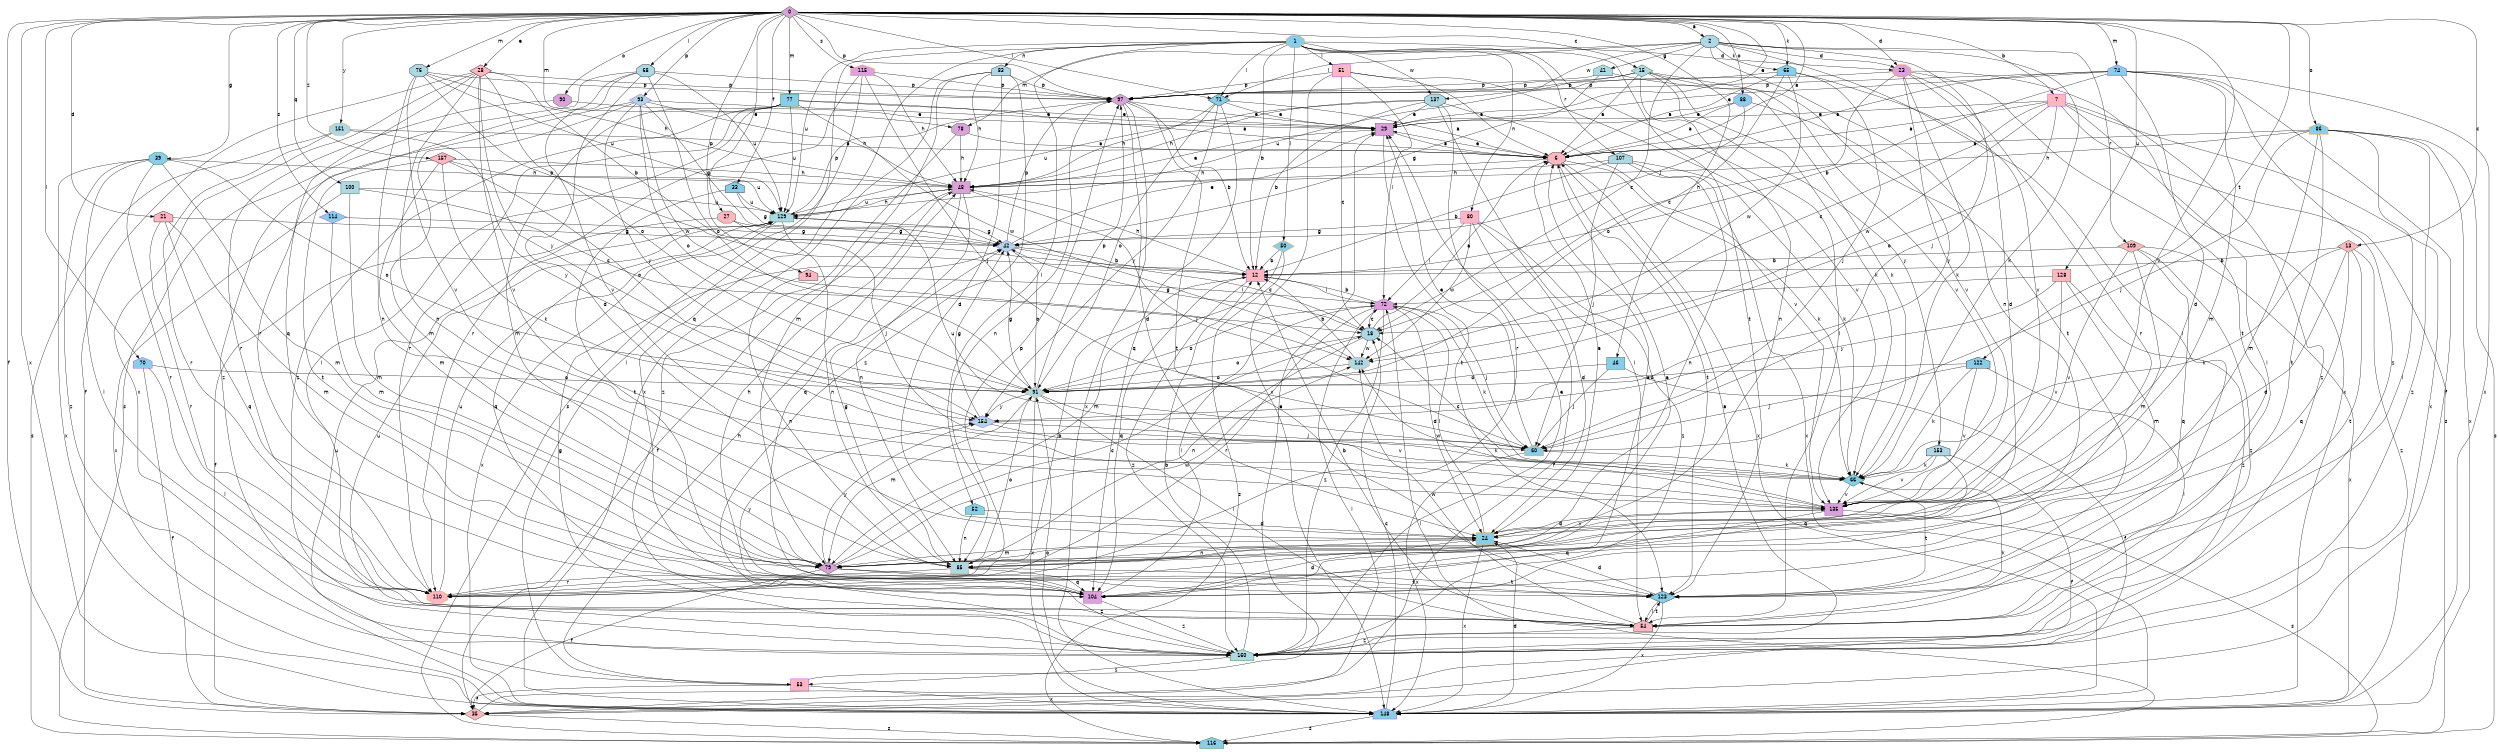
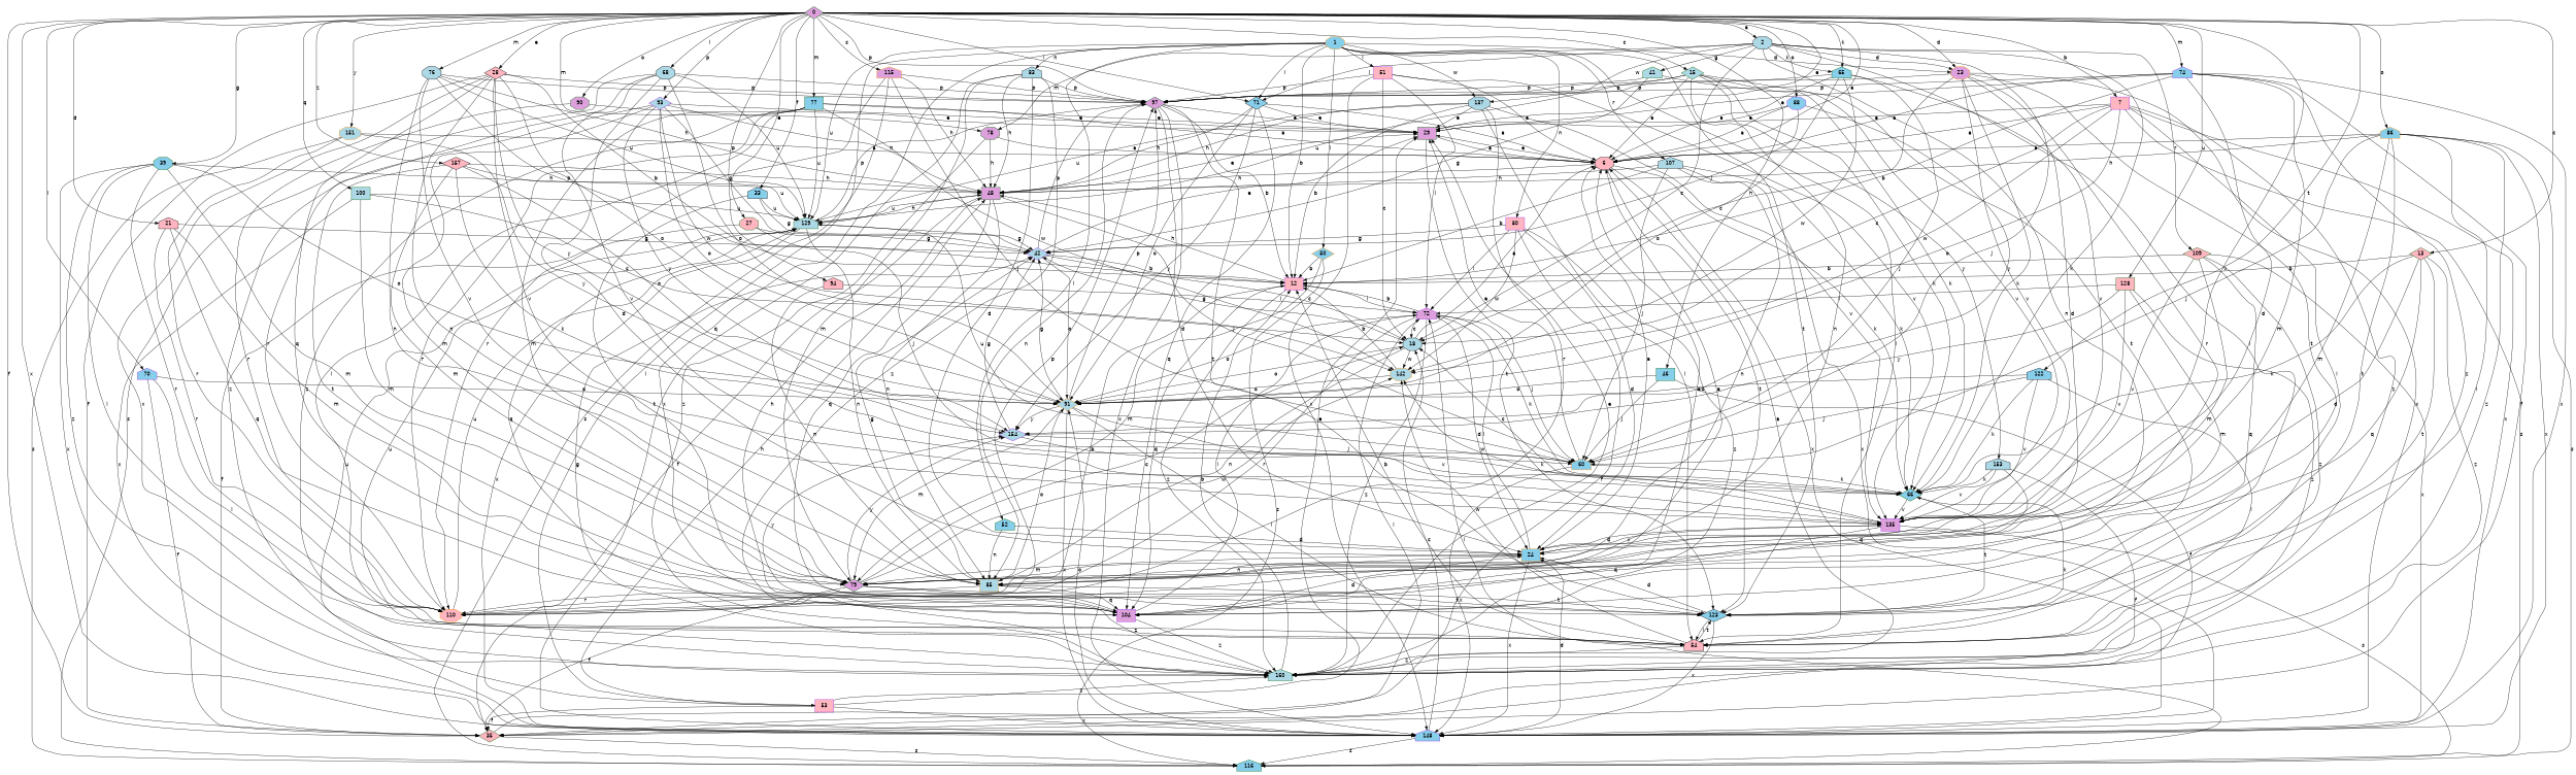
  strict digraph {
    fontname="DejaVu Sans"
    node [color=darkgreen fillcolor=skyblue fontname="DejaVu Sans" shape=house style=filled]
    edge [fontname="DejaVu Sans"]
    0 [fillcolor=plum shape=diamond]
    2 [color=black fillcolor=lightblue shape=octagon]
    6 [color=black fillcolor=lightpink shape=octagon]
    7 [color=purple fillcolor=lightpink shape=box]
    13 [fillcolor=lightpink shape=diamond]
    15 [fillcolor=lightblue shape=diamond]
    21 [color=black fillcolor=lightpink]
    23 [color=darkorange fillcolor=plum shape=octagon]
    27 [fillcolor=lightpink shape=octagon]
    28 [color=black fillcolor=lightpink shape=diamond]
    29 [fillcolor=plum shape=box]
    33 [color=black]
    35 [fillcolor=lightpink shape=diamond]
    39 [shape=octagon]
    46 [shape=box]
    65
    68 [color=black fillcolor=lightblue shape=octagon]
    70 [color=purple]
    71 [color=black shape=diamond]
    74 [color=purple]
    76 [color=black fillcolor=lightblue shape=octagon]
    77 [shape=box]
    78 [fillcolor=plum shape=octagon]
    86 [color=darkorange]
    88 [color=purple shape=octagon]
    90 [fillcolor=plum shape=octagon]
    93 [color=purple fillcolor=lightblue shape=diamond]
    94 [color=black fillcolor=lightpink]
    97 [fillcolor=plum shape=diamond]
    100 [fillcolor=lightblue shape=box]
-   114 [color=purple shape=diamond]
    115 [color=darkorange fillcolor=plum]
    122 [color=black]
    128 [fillcolor=lightpink shape=box]
    135 [color=purple fillcolor=plum shape=box]
    148 [color=purple]
    151 [color=darkorange fillcolor=lightblue shape=octagon]
    157 [color=black fillcolor=lightpink shape=diamond]
    54 [color=black fillcolor=lightpink]
    137 [color=black fillcolor=lightblue shape=octagon]
    18 [color=black fillcolor=lightblue shape=octagon]
    41 [fillcolor=lightblue]
    60 [color=darkorange]
    66 [shape=diamond]
    85 [color=darkorange fillcolor=lightblue shape=box]
    109 [fillcolor=lightpink shape=diamond]
    123 [color=black shape=diamond]
    48 [fillcolor=plum shape=box]
    91 [color=darkorange fillcolor=lightblue shape=diamond]
    116
    142 [color=darkorange fillcolor=lightblue shape=octagon]
    160 [fillcolor=lightblue]
    12 [color=purple fillcolor=lightpink shape=box]
    104 [color=purple fillcolor=plum shape=box]
    24 [color=darkorange shape=box]
    129 [fillcolor=lightblue]
    153 [color=black fillcolor=lightblue]
    42 [color=purple fillcolor=lightblue shape=diamond]
    79 [fillcolor=plum shape=diamond]
    110 [color=darkorange fillcolor=lightpink shape=octagon]
    154 [color=purple fillcolor=lightblue shape=diamond]
    72 [color=purple fillcolor=plum]
    1 [color=darkorange shape=octagon]
    50 [color=darkorange shape=diamond]
    51 [color=purple fillcolor=lightpink shape=box]
    52
    53 [color=purple fillcolor=lightpink shape=box]
    80 [color=purple fillcolor=lightpink shape=box]
    83 [color=black fillcolor=lightblue]
    107 [color=black fillcolor=lightblue]
    0 -> 2 [label=a]
    0 -> 6 [label=a]
    0 -> 7 [label=b]
    0 -> 13 [label=c]
    0 -> 15 [label=c]
    0 -> 21 [label=d]
    0 -> 23 [label=d]
    0 -> 27 [label=e]
    0 -> 28 [label=e]
    0 -> 29 [label=e]
    0 -> 33 [label=f]
    0 -> 35 [label=f]
    0 -> 39 [label=g]
    0 -> 46 [label=h]
    0 -> 65 [label=k]
    0 -> 68 [label=l]
    0 -> 70 [label=l]
    0 -> 71 [label=l]
    0 -> 74 [label=m]
    0 -> 76 [label=m]
    0 -> 77 [label=m]
    0 -> 78 [label=m]
    0 -> 86 [label=o]
    0 -> 88 [label=o]
    0 -> 90 [label=o]
    0 -> 93 [label=p]
    0 -> 94 [label=p]
    0 -> 97 [label=p]
    0 -> 100 [label=q]
-   0 -> 114 [label=s]
    0 -> 115 [label=s]
    0 -> 122 [label=t]
    0 -> 128 [label=u]
    0 -> 135 [label=v]
    0 -> 148 [label=x]
    0 -> 151 [label=y]
    0 -> 157 [label=z]
    2 -> 23 [label=d]
    2 -> 65 [label=k]
    2 -> 71 [label=l]
    2 -> 78 [label=m]
    2 -> 54 [label=i]
    2 -> 137 [label=w]
    2 -> 18 [label=c]
    2 -> 41 [label=g]
    2 -> 60 [label=j]
    2 -> 66 [label=k]
    2 -> 85 [label=n]
    2 -> 109 [label=r]
    6 -> 29 [label=e]
    6 -> 148 [label=x]
    6 -> 66 [label=k]
    6 -> 123 [label=t]
    6 -> 48 [label=h]
    7 -> 6 [label=a]
    7 -> 29 [label=e]
    7 -> 148 [label=x]
    7 -> 54 [label=i]
    7 -> 18 [label=c]
    7 -> 91 [label=o]
    7 -> 116 [label=s]
    7 -> 142 [label=w]
    7 -> 160 [label=z]
    13 -> 66 [label=k]
    13 -> 123 [label=t]
    13 -> 160 [label=z]
    13 -> 12 [label=b]
    13 -> 104 [label=q]
    13 -> 24 [label=d]
    15 -> 6 [label=a]
    15 -> 97 [label=p]
    15 -> 135 [label=v]
    15 -> 66 [label=k]
    15 -> 85 [label=n]
    15 -> 123 [label=t]
    15 -> 129 [label=u]
    15 -> 153 [label=y]
    21 -> 104 [label=q]
    21 -> 42 [label=g]
    21 -> 79 [label=m]
    21 -> 110 [label=r]
    23 -> 97 [label=p]
    23 -> 135 [label=v]
    23 -> 148 [label=x]
    23 -> 66 [label=k]
    23 -> 123 [label=t]
    23 -> 91 [label=o]
    23 -> 24 [label=d]
    23 -> 110 [label=r]
    27 -> 35 [label=f]
    27 -> 60 [label=j]
    27 -> 42 [label=g]
    28 -> 35 [label=f]
    28 -> 97 [label=p]
    28 -> 135 [label=v]
    28 -> 148 [label=x]
    28 -> 85 [label=n]
    28 -> 91 [label=o]
    28 -> 12 [label=b]
    28 -> 104 [label=q]
    28 -> 154 [label=y]
    29 -> 6 [label=a]
    29 -> 123 [label=t]
    33 -> 123 [label=t]
    33 -> 129 [label=u]
    33 -> 42 [label=g]
    35 -> 116 [label=s]
    35 -> 72 [label=l]
    39 -> 148 [label=x]
    39 -> 54 [label=i]
    39 -> 48 [label=h]
    39 -> 91 [label=o]
    39 -> 160 [label=z]
    39 -> 79 [label=m]
    39 -> 110 [label=r]
    46 -> 35 [label=f]
    46 -> 60 [label=j]
    46 -> 91 [label=o]
    65 -> 6 [label=a]
    65 -> 97 [label=p]
    65 -> 135 [label=v]
    65 -> 18 [label=c]
    65 -> 60 [label=j]
    65 -> 142 [label=w]
    68 -> 97 [label=p]
    68 -> 135 [label=v]
    68 -> 91 [label=o]
    68 -> 116 [label=s]
    68 -> 24 [label=d]
    68 -> 129 [label=u]
    68 -> 110 [label=r]
    70 -> 35 [label=f]
    70 -> 54 [label=i]
    70 -> 91 [label=o]
    71 -> 6 [label=a]
    71 -> 29 [label=e]
    71 -> 48 [label=h]
    71 -> 91 [label=o]
    71 -> 104 [label=q]
    71 -> 154 [label=y]
    74 -> 6 [label=a]
    74 -> 29 [label=e]
    74 -> 35 [label=f]
    74 -> 97 [label=p]
    74 -> 148 [label=x]
    74 -> 160 [label=z]
    74 -> 12 [label=b]
    74 -> 24 [label=d]
    74 -> 79 [label=m]
    76 -> 97 [label=p]
    76 -> 135 [label=v]
    76 -> 85 [label=n]
    76 -> 48 [label=h]
    76 -> 12 [label=b]
    76 -> 129 [label=u]
    77 -> 6 [label=a]
    77 -> 29 [label=e]
    77 -> 54 [label=i]
    77 -> 142 [label=w]
    77 -> 160 [label=z]
    77 -> 129 [label=u]
    77 -> 79 [label=m]
    77 -> 110 [label=r]
    78 -> 6 [label=a]
    78 -> 48 [label=h]
    78 -> 160 [label=z]
    86 -> 6 [label=a]
    86 -> 148 [label=x]
    86 -> 54 [label=i]
    86 -> 60 [label=j]
    86 -> 123 [label=t]
    86 -> 48 [label=h]
    86 -> 116 [label=s]
    86 -> 160 [label=z]
    86 -> 79 [label=m]
    88 -> 6 [label=a]
    88 -> 29 [label=e]
    88 -> 42 [label=j]
    88 -> 154 [label=y]
    90 -> 29 [label=e]
    90 -> 110 [label=r]
    93 -> 29 [label=e]
    93 -> 48 [label=h]
    93 -> 91 [label=o]
    93 -> 142 [label=w]
    93 -> 160 [label=z]
    93 -> 42 [label=g]
    93 -> 79 [label=m]
    93 -> 154 [label=y]
    94 -> 85 [label=n]
    94 -> 72 [label=l]
    97 -> 29 [label=e]
    97 -> 148 [label=x]
    97 -> 85 [label=n]
    97 -> 123 [label=t]
    97 -> 12 [label=b]
    97 -> 24 [label=d]
    100 -> 148 [label=x]
    100 -> 18 [label=c]
    100 -> 129 [label=u]
    100 -> 79 [label=m]
-   114 -> 42 [label=g]
-   114 -> 79 [label=m]
    115 -> 97 [label=p]
    115 -> 60 [label=j]
    115 -> 48 [label=h]
    115 -> 116 [label=s]
    115 -> 110 [label=r]
    122 -> 135 [label=v]
    122 -> 54 [label=i]
    122 -> 60 [label=j]
    122 -> 66 [label=k]
    122 -> 91 [label=o]
    128 -> 135 [label=v]
    128 -> 160 [label=z]
    128 -> 79 [label=m]
    128 -> 154 [label=y]
    128 -> 72 [label=l]
    135 -> 116 [label=s]
    135 -> 142 [label=w]
    135 -> 104 [label=q]
    135 -> 24 [label=d]
    148 -> 18 [label=c]
    148 -> 91 [label=o]
    148 -> 116 [label=s]
    148 -> 24 [label=d]
    151 -> 6 [label=a]
    151 -> 116 [label=s]
    151 -> 110 [label=r]
    151 -> 154 [label=y]
    157 -> 66 [label=k]
    157 -> 123 [label=t]
    157 -> 48 [label=h]
    157 -> 91 [label=o]
    157 -> 129 [label=u]
    157 -> 79 [label=m]
    54 -> 66 [label=k]
    54 -> 123 [label=t]
    54 -> 142 [label=w]
    54 -> 160 [label=z]
    54 -> 12 [label=b]
    137 -> 29 [label=e]
    137 -> 135 [label=v]
    137 -> 54 [label=i]
    137 -> 48 [label=h]
    137 -> 12 [label=b]
    137 -> 129 [label=u]
    137 -> 110 [label=r]
    18 -> 6 [label=a]
    18 -> 85 [label=n]
    18 -> 91 [label=o]
    18 -> 142 [label=w]
    18 -> 42 [label=g]
    41 -> 97 [label=p]
    41 -> 66 [label=k]
    41 -> 42 [label=g]
    60 -> 29 [label=e]
    60 -> 148 [label=x]
    60 -> 66 [label=k]
    60 -> 129 [label=u]
    66 -> 135 [label=v]
    66 -> 18 [label=c]
    66 -> 123 [label=t]
    85 -> 123 [label=t]
    85 -> 91 [label=o]
    85 -> 104 [label=q]
    85 -> 42 [label=g]
    85 -> 110 [label=r]
    109 -> 135 [label=v]
    109 -> 148 [label=x]
    109 -> 160 [label=z]
    109 -> 12 [label=b]
    109 -> 104 [label=q]
    109 -> 79 [label=m]
    123 -> 148 [label=x]
    123 -> 54 [label=i]
    123 -> 24 [label=d]
    48 -> 29 [label=e]
    48 -> 35 [label=f]
    48 -> 60 [label=j]
    48 -> 85 [label=n]
    48 -> 104 [label=q]
    48 -> 129 [label=u]
    91 -> 97 [label=p]
    91 -> 135 [label=v]
    91 -> 148 [label=x]
    91 -> 54 [label=i]
    91 -> 42 [label=g]
    91 -> 79 [label=m]
    91 -> 154 [label=y]
    116 -> 72 [label=l]
    142 -> 91 [label=o]
    142 -> 12 [label=b]
    160 -> 6 [label=a]
    160 -> 29 [label=e]
    160 -> 12 [label=b]
    160 -> 129 [label=u]
    160 -> 42 [label=g]
    12 -> 48 [label=h]
    12 -> 160 [label=z]
    12 -> 104 [label=q]
    12 -> 72 [label=l]
    104 -> 6 [label=a]
    104 -> 48 [label=h]
    104 -> 160 [label=z]
    104 -> 24 [label=d]
    104 -> 154 [label=y]
    104 -> 72 [label=l]
    24 -> 6 [label=a]
    24 -> 135 [label=v]
    24 -> 148 [label=x]
    24 -> 85 [label=n]
    24 -> 79 [label=m]
    24 -> 72 [label=l]
    129 -> 97 [label=p]
    129 -> 148 [label=x]
    129 -> 85 [label=n]
    129 -> 48 [label=h]
    129 -> 104 [label=q]
    129 -> 42 [label=g]
    153 -> 35 [label=f]
    153 -> 135 [label=v]
    153 -> 66 [label=k]
    153 -> 104 [label=q]
    42 -> 29 [label=e]
    42 -> 97 [label=p]
    42 -> 18 [label=c]
    42 -> 91 [label=o]
    42 -> 12 [label=b]
    79 -> 35 [label=f]
    79 -> 18 [label=c]
    79 -> 123 [label=t]
    79 -> 142 [label=w]
    79 -> 160 [label=z]
    79 -> 154 [label=y]
    110 -> 6 [label=a]
    110 -> 97 [label=p]
    110 -> 12 [label=b]
    110 -> 129 [label=u]
    154 -> 60 [label=j]
    154 -> 66 [label=k]
    154 -> 42 [label=g]
    72 -> 18 [label=c]
    72 -> 60 [label=j]
    72 -> 66 [label=k]
    72 -> 91 [label=o]
    72 -> 160 [label=z]
    72 -> 12 [label=b]
    72 -> 24 [label=d]
    72 -> 110 [label=r]
    1 -> 23 [label=d]
    1 -> 71 [label=l]
    1 -> 54 [label=i]
    1 -> 137 [label=w]
    1 -> 123 [label=t]
    1 -> 12 [label=b]
    1 -> 104 [label=q]
    1 -> 129 [label=u]
    1 -> 50 [label=i]
    1 -> 51 [label=i]
    1 -> 52 [label=i]
    1 -> 53 [label=i]
    1 -> 80 [label=n]
    1 -> 83 [label=n]
    1 -> 107 [label=r]
    50 -> 116 [label=s]
    50 -> 12 [label=b]
    50 -> 79 [label=m]
    51 -> 6 [label=a]
    51 -> 97 [label=p]
    51 -> 135 [label=v]
    51 -> 148 [label=x]
    51 -> 18 [label=c]
    51 -> 72 [label=l]
    52 -> 85 [label=n]
    52 -> 24 [label=d]
    53 -> 29 [label=e]
    53 -> 35 [label=f]
    53 -> 148 [label=x]
    53 -> 48 [label=h]
-   160 -> 53 [label=z]
+   53 -> 160 [label=z]
    53 -> 129 [label=u]
    80 -> 35 [label=f]
    80 -> 142 [label=w]
    80 -> 160 [label=z]
    80 -> 24 [label=d]
    80 -> 42 [label=g]
    80 -> 72 [label=l]
    83 -> 97 [label=p]
    83 -> 148 [label=x]
    83 -> 48 [label=h]
    83 -> 160 [label=z]
    83 -> 24 [label=d]
    83 -> 79 [label=m]
    107 -> 148 [label=x]
    107 -> 60 [label=j]
    107 -> 66 [label=k]
    107 -> 85 [label=n]
    107 -> 48 [label=h]
    107 -> 12 [label=b]
  }
